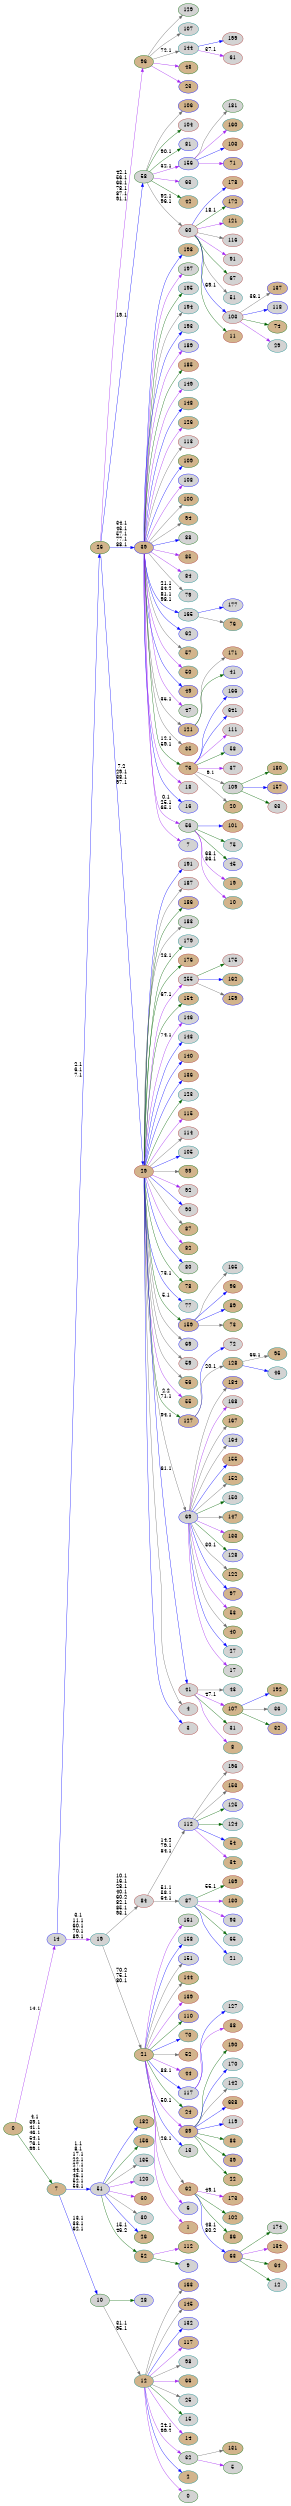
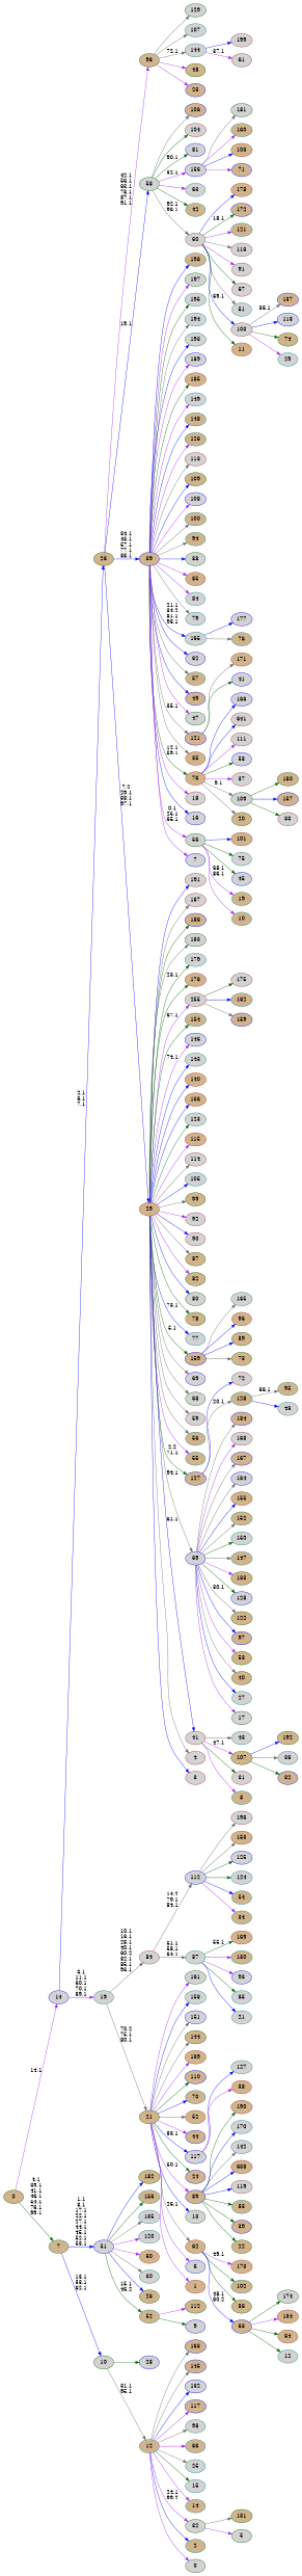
  digraph {
    rankdir=LR
    node [color=teal fillcolor=lightgrey style=filled]
    edge [color=gray40]
    n1 [color=brown label=199]
    n2 [fillcolor=tan label=198]
    n3 [color=darkgreen label=197]
    n4 [color=brown label=196]
    n5 [label=195]
    n6 [label=194]
    n7 [label=193]
    n8 [color=darkgreen fillcolor=tan label=192]
    n9 [color=brown label=191]
    n10 [color=brown fillcolor=tan label=190]
    n11 [color=blue label=189]
    n12 [color=brown label=187]
    n13 [color=blue fillcolor=tan label=186]
    n14 [color=brown fillcolor=tan label=185]
    n15 [color=blue fillcolor=tan label=184]
    n16 [color=darkgreen label=183]
    n17 [color=darkgreen fillcolor=tan label=182]
    n18 [color=darkgreen label=181]
    n19 [color=darkgreen fillcolor=tan label=180]
    n20 [label=179]
    n21 [color=brown fillcolor=tan label=178]
    n22 [color=blue label=177]
    n23 [color=brown fillcolor=tan label=176]
    n24 [color=brown label=175]
    n25 [color=darkgreen label=174]
    n26 [color=brown fillcolor=tan label=173]
    n27 [color=blue fillcolor=tan label=172]
    n28 [color=brown fillcolor=tan label=171]
    n29 [label=170]
    n30 [color=brown fillcolor=tan label=169]
    n31 [color=brown label=168]
-   n32 [color=darkgreen fillcolor=tan label=167]
+   n32 [color=blue fillcolor=tan label=167]
    n33 [color=blue label=166]
    n34 [label=165]
    n35 [color=blue label=164]
    n36 [color=blue fillcolor=tan label=163]
    n37 [fillcolor=tan label=162]
    n38 [color=darkgreen label=161]
    n39 [fillcolor=tan label=160]
    n40 [color=blue fillcolor=tan label=159]
    255 [color=brown]
    n42 [label=158]
    n43 [color=blue fillcolor=tan label=157]
    n44 [fillcolor=tan label=156]
    n45 [color=brown fillcolor=tan label=155]
    n46 [fillcolor=tan label=154]
    n47 [color=brown fillcolor=tan label=153]
    n48 [fillcolor=tan label=152]
    n49 [color=blue label=151]
    n50 [label=150]
    n51 [label=149]
    n52 [fillcolor=tan label=148]
    n53 [fillcolor=tan label=147]
    n54 [color=blue label=146]
    n55 [color=blue fillcolor=tan label=145]
    n56 [color=darkgreen fillcolor=tan label=144]
    n57 [label=143]
    n58 [label=142]
    n59 [color=brown label=641]
    n60 [color=brown fillcolor=tan label=140]
    n61 [color=brown fillcolor=tan label=139]
    n62 [color=brown fillcolor=tan label=638]
    n63 [color=blue fillcolor=tan label=137]
    n64 [color=brown fillcolor=tan label=136]
    n65 [label=135]
    n66 [color=brown fillcolor=tan label=134]
    n67 [color=darkgreen fillcolor=tan label=133]
    n68 [color=blue label=132]
    n69 [color=darkgreen fillcolor=tan label=131]
    n70 [fillcolor=tan label=130]
    n71 [color=darkgreen label=129]
    n72 [color=blue label=128]
    n73 [label=127]
    n74 [fillcolor=tan label=126]
    n75 [color=blue label=125]
    n76 [label=124]
    n77 [label=123]
    n78 [color=darkgreen fillcolor=tan label=122]
    n79 [fillcolor=tan label=121]
    n80 [label=120]
    n81 [color=brown label=119]
    n82 [color=blue label=118]
    n83 [color=blue fillcolor=tan label=117]
    n84 [color=brown label=116]
    n85 [color=brown fillcolor=tan label=115]
    n86 [color=brown label=114]
    n87 [color=brown label=113]
    n88 [color=darkgreen fillcolor=tan label=112]
    n89 [color=brown label=111]
    n90 [color=blue fillcolor=tan label=110]
    n91 [color=darkgreen fillcolor=tan label=109]
    n92 [color=blue label=108]
    n93 [label=107]
    n94 [color=blue fillcolor=tan label=106]
    n95 [label=105]
    n96 [color=brown label=104]
    n97 [color=brown fillcolor=tan label=103]
    n98 [fillcolor=tan label=102]
    n99 [color=brown fillcolor=tan label=101]
    n100 [fillcolor=tan label=100]
    n101 [color=darkgreen fillcolor=tan label=99]
    n102 [label=98]
    n103 [color=blue fillcolor=tan label=97]
    n104 [color=brown fillcolor=tan label=96]
    n105 [fillcolor=tan label=95]
    n106 [fillcolor=tan label=94]
    n107 [color=blue label=93]
    n108 [color=brown label=92]
    n109 [color=brown label=91]
    n110 [color=brown label=90]
    n111 [color=darkgreen fillcolor=tan label=89]
    n112 [color=darkgreen label=88]
    n113 [color=darkgreen fillcolor=tan label=87]
    n114 [color=darkgreen fillcolor=tan label=86]
    n115 [color=brown fillcolor=tan label=85]
    n116 [label=84]
    n117 [fillcolor=tan label=83]
    n118 [color=darkgreen fillcolor=tan label=82]
    n119 [color=blue label=81]
    n120 [color=darkgreen label=80]
    n121 [label=79]
    n122 [color=darkgreen fillcolor=tan label=78]
    n123 [label=77]
    n124 [fillcolor=tan label=76]
    165
    n126 [label=75]
    n127 [color=darkgreen fillcolor=tan label=74]
    n128 [color=darkgreen fillcolor=tan label=73]
    159 [color=blue fillcolor=tan]
    n130 [color=brown label=72]
    n131 [color=blue fillcolor=tan label=71]
    156 [color=blue]
    n133 [fillcolor=tan label=70]
    n134 [color=blue label=69]
+   n135 [color=darkgreen label=68]
    n136 [color=brown label=67]
    n137 [fillcolor=tan label=66]
    n138 [label=65]
    n139 [color=brown fillcolor=tan label=64]
    n140 [label=63]
    n141 [color=blue label=62]
    n142 [color=brown label=61]
    144
    n144 [color=brown fillcolor=tan label=60]
    n145 [color=brown label=59]
    n146 [color=blue label=58]
    n147 [fillcolor=tan label=57]
    n148 [fillcolor=tan label=56]
    n149 [fillcolor=tan label=55]
    n150 [fillcolor=tan label=54]
    n151 [color=darkgreen fillcolor=tan label=53]
    n152 [color=brown fillcolor=tan label=52]
    n153 [label=51]
-   n154 [fillcolor=tan label=50]
    n155 [color=blue fillcolor=tan label=49]
    n156 [color=darkgreen fillcolor=tan label=48]
    n157 [color=darkgreen label=47]
    n158 [label=46]
    128 [fillcolor=tan]
    127 [color=blue fillcolor=tan]
    n161 [color=blue label=45]
    n162 [color=blue fillcolor=tan label=44]
    n163 [label=43]
    n164 [fillcolor=tan label=42]
    n165 [color=blue label=41]
    121 [color=blue fillcolor=tan]
    n167 [color=darkgreen fillcolor=tan label=40]
    n168 [color=blue fillcolor=tan label=39]
    n169 [color=brown fillcolor=tan label=38]
    117 [color=blue]
    n171 [color=brown label=37]
    n172 [label=36]
    n173 [color=brown fillcolor=tan label=35]
    n174 [fillcolor=tan label=34]
    112 [color=blue]
    n176 [color=brown label=33]
    109 [color=darkgreen]
    n178 [color=blue fillcolor=tan label=32]
    107 [color=darkgreen fillcolor=tan]
    n180 [color=brown label=31]
    n181 [label=30]
    n182 [label=29]
    103 [color=brown]
    n184 [color=blue label=28]
    n185 [label=27]
    n186 [color=darkgreen fillcolor=tan label=26]
    n187 [label=25]
    n188 [color=blue fillcolor=tan label=24]
    n189 [color=blue fillcolor=tan label=23]
    96 [color=darkgreen fillcolor=tan]
    n191 [color=darkgreen fillcolor=tan label=22]
    89 [color=blue fillcolor=tan]
    n193 [label=21]
    87
    84 [color=brown]
    n196 [color=darkgreen fillcolor=tan label=20]
    76 [color=brown fillcolor=tan]
    n198 [fillcolor=tan label=19]
    n199 [color=brown label=18]
    n200 [color=darkgreen label=17]
    69 [color=blue]
    n202 [color=blue label=16]
    n203 [label=15]
    n204 [fillcolor=tan label=14]
    n205 [color=darkgreen label=13]
    n206 [label=12]
    63 [color=blue fillcolor=tan]
    62 [color=brown fillcolor=tan]
    n209 [color=brown fillcolor=tan label=11]
    60 [color=brown]
    58 [color=darkgreen]
    n212 [fillcolor=tan label=10]
    56 [color=darkgreen]
    n214 [color=blue label=9]
    52 [fillcolor=tan]
    51 [color=blue]
    n217 [fillcolor=tan label=8]
    41 [color=brown]
    n219 [color=blue label=7]
    39 [color=blue fillcolor=tan]
    n221 [color=blue label=6]
    n222 [color=darkgreen label=5]
    32 [color=darkgreen]
    n224 [color=brown label=4]
    n225 [color=brown label=3]
    29 [color=brown fillcolor=tan]
    26 [color=darkgreen fillcolor=tan]
    n228 [fillcolor=tan label=2]
    n229 [color=brown fillcolor=tan label=1]
    21 [color=darkgreen fillcolor=tan]
    19
    14 [color=blue]
    n233 [color=darkgreen label=0]
    12 [fillcolor=tan]
    10 [color=darkgreen]
    7 [fillcolor=tan]
    0 [color=darkgreen fillcolor=tan]
    255 -> n24 [color=darkgreen]
    255 -> n37 [color=blue]
    255 -> n40
    165 -> n22 [color=blue]
    165 -> n124
    159 -> n34
    159 -> n104 [color=blue]
    159 -> n111 [color=blue]
    159 -> n128
    156 -> n18
    156 -> n39 [color=purple]
    156 -> n97 [color=blue]
    156 -> n131 [color=purple]
    144 -> n1 [color=blue]
    144 -> n142 [color=purple label="37,1"]
    128 -> n105 [label="66,1"]
    128 -> n158 [color=blue]
    127 -> n130 [color=blue]
    127 -> 128 [label="20,1"]
    121 -> n28
    121 -> n165 [color=darkgreen]
    117 -> n73 [color=blue]
    117 -> n169 [color=purple]
    112 -> n4
    112 -> n47
    112 -> n75 [color=darkgreen]
    112 -> n76 [color=darkgreen]
    112 -> n150 [color=blue]
    112 -> n174 [color=purple]
    109 -> n19 [color=darkgreen]
    109 -> n43 [color=blue]
    109 -> n176 [color=darkgreen]
    107 -> n8 [color=blue]
    107 -> n172
    107 -> n178 [color=darkgreen]
    103 -> n63 [label="36,1"]
    103 -> n82 [color=blue]
    103 -> n127 [color=darkgreen]
    103 -> n182 [color=purple]
    96 -> n71
    96 -> n93
    96 -> 144 [label="72,1"]
    96 -> n156 [color=purple]
    96 -> n189 [color=purple]
    89 -> n10 [color=darkgreen]
    89 -> n29 [color=blue]
    89 -> n58
    89 -> n62 [color=blue]
    89 -> n81 [color=blue]
    89 -> n117 [color=darkgreen]
    89 -> n168 [color=darkgreen]
    89 -> n191 [color=darkgreen]
    87 -> n30 [color=darkgreen label="55,1"]
    87 -> n70 [color=purple]
    87 -> n107 [color=purple]
    87 -> n138 [color=darkgreen]
    87 -> n193 [color=blue]
    84 -> 112 [label="14,2\n79,1\n84,1"]
    84 -> 87 [label="51,1\n58,1\n64,1"]
    76 -> n33 [color=blue]
    76 -> n59 [color=blue]
    76 -> n89 [color=purple]
    76 -> n146 [color=darkgreen]
    76 -> n171 [color=purple]
    76 -> 109 [label="9,1"]
    76 -> n196
    69 -> n15
    69 -> n31 [color=purple]
    69 -> n32
    69 -> n35
    69 -> n45 [color=blue]
    69 -> n48
    69 -> n50 [color=darkgreen]
    69 -> n53
    69 -> n67 [color=purple]
    69 -> n72 [color=darkgreen]
    69 -> n78 [label="30,1"]
    69 -> n103 [color=blue]
    69 -> n151 [color=purple]
    69 -> n167
    69 -> n185 [color=blue]
    69 -> n200 [color=purple]
    63 -> n25 [color=darkgreen]
    63 -> n66 [color=purple]
    63 -> n139 [color=darkgreen]
    63 -> n206 [color=darkgreen]
    62 -> n26 [color=purple label="49,1"]
    62 -> n98 [color=darkgreen]
    62 -> n114 [color=darkgreen]
    62 -> 63 [color=blue label="48,1\n80,2"]
    60 -> n21 [color=blue]
    60 -> n27 [color=darkgreen label="18,1"]
    60 -> n79 [color=purple]
    60 -> n84
    60 -> n109 [color=purple]
    60 -> n136 [color=darkgreen]
    60 -> n153
    60 -> 103 [color=blue label="69,1"]
    60 -> n209 [color=darkgreen]
    58 -> n94
    58 -> n96 [color=darkgreen]
    58 -> n119 [color=darkgreen label="90,1"]
    58 -> 156 [color=purple label="32,1"]
    58 -> n140 [color=purple]
    58 -> n164 [color=darkgreen]
    58 -> 60 [label="92,1\n96,1"]
    56 -> n99 [color=blue]
    56 -> n126 [color=darkgreen]
    56 -> n161 [color=darkgreen]
    56 -> n198 [color=purple label="68,1\n86,1"]
    56 -> n212 [color=purple]
    52 -> n88 [color=purple]
    52 -> n214 [color=darkgreen]
    51 -> n17 [color=blue]
    51 -> n44 [color=darkgreen]
    51 -> n65
    51 -> n80 [color=purple]
    51 -> n144 [color=purple]
    51 -> n181
    51 -> n186 [color=blue]
    51 -> 52 [color=darkgreen label="15,1\n46,2"]
    41 -> n163
    41 -> 107 [color=purple label="47,1"]
    41 -> n180 [color=darkgreen]
    41 -> n217 [color=purple]
    39 -> n2 [color=blue]
    39 -> n3 [color=purple]
    39 -> n5 [color=darkgreen]
    39 -> n6
    39 -> n7 [color=blue]
    39 -> n11 [color=purple]
    39 -> n14 [color=darkgreen]
    39 -> n51 [color=purple]
    39 -> n52 [color=blue]
    39 -> n74 [color=purple]
    39 -> n87
    39 -> n91 [color=blue]
    39 -> n92 [color=purple]
    39 -> n100
    39 -> n106
    39 -> n112 [color=blue]
    39 -> n115 [color=purple]
    39 -> n116 [color=purple]
    39 -> n121
    39 -> 165 [color=blue label="21,1\n34,2\n81,1\n98,1"]
    39 -> n141 [color=blue]
    39 -> n147
-   39 -> n154 [color=purple]
    39 -> n155 [color=blue]
    39 -> n157 [color=purple]
    39 -> 121 [label="35,1"]
    39 -> n173
    39 -> 76 [color=darkgreen label="12,1\n59,1"]
    39 -> n199 [color=purple]
    39 -> n202 [color=blue]
    39 -> 56 [color=purple label="0,1\n25,1\n65,1"]
    39 -> n219 [color=purple]
    32 -> n69
    32 -> n222 [color=purple]
    29 -> n9 [color=blue]
    29 -> n12
    29 -> n13 [color=darkgreen]
    29 -> n16
    29 -> n20 [color=darkgreen label="23,1"]
    29 -> n23 [color=darkgreen]
    29 -> 255 [color=purple label="67,1"]
    29 -> n46 [color=darkgreen]
    29 -> n54 [color=purple label="74,1"]
    29 -> n57 [color=blue]
    29 -> n60 [color=blue]
    29 -> n64 [color=blue]
    29 -> n77 [color=darkgreen]
    29 -> n85 [color=purple]
    29 -> n86
    29 -> n95 [color=blue]
    29 -> n101
    29 -> n108 [color=purple]
    29 -> n110 [color=blue]
    29 -> n113
    29 -> n118 [color=purple]
    29 -> n120 [color=blue]
    29 -> n122 [color=darkgreen]
    29 -> n123 [color=blue label="73,1"]
    29 -> 159 [color=darkgreen label="5,1"]
    29 -> n134
+   29 -> n135
    29 -> n145
    29 -> n148
    29 -> n149 [color=purple]
    29 -> 127 [color=darkgreen label="2,2\n71,1"]
    29 -> 69 [label="94,1"]
    29 -> 41 [color=blue label="61,1"]
    29 -> n224
    29 -> n225 [color=blue]
    26 -> 96 [color=purple label="42,1\n56,1\n63,1\n78,1\n87,1\n91,1"]
    26 -> 58 [color=blue label="19,1"]
    26 -> 39 [color=blue label="34,1\n43,1\n57,1\n77,1\n88,1"]
    26 -> 29 [color=blue label="7,2\n29,1\n38,1\n97,1"]
    21 -> n38 [color=purple]
    21 -> n42 [color=blue]
    21 -> n49
    21 -> n56
    21 -> n61 [color=purple]
    21 -> n90 [color=darkgreen]
    21 -> n133 [color=blue]
    21 -> n152
    21 -> n162 [color=purple]
    21 -> 117 [color=blue label="83,1"]
    21 -> n188 [color=darkgreen]
    21 -> 89 [color=purple label="50,1"]
    21 -> n205 [color=blue]
    21 -> 62 [label="26,1"]
    21 -> n221 [color=purple]
    21 -> n229 [color=purple]
    19 -> 84 [label="10,1\n16,1\n28,1\n40,1\n60,2\n82,1\n85,1\n93,1"]
    19 -> 21 [label="70,2\n75,1\n80,1"]
    14 -> 26 [color=blue label="2,1\n6,1\n7,1"]
    14 -> 19 [color=purple label="3,1\n11,1\n60,1\n70,1\n89,1"]
    12 -> n36
    12 -> n55
    12 -> n68 [color=blue]
    12 -> n83 [color=purple]
    12 -> n102
    12 -> n137 [color=purple]
    12 -> n187
    12 -> n203 [color=darkgreen]
    12 -> n204 [color=purple]
    12 -> 32 [color=purple label="24,1\n99,2"]
    12 -> n228 [color=blue]
    12 -> n233 [color=purple]
    10 -> n184 [color=darkgreen]
    10 -> 12 [label="31,1\n95,1"]
    7 -> 51 [color=blue label="1,1\n8,1\n17,1\n22,1\n27,1\n44,1\n45,1\n52,1\n53,1"]
    7 -> 10 [color=blue label="13,1\n33,1\n62,1"]
    0 -> 14 [color=purple label="14,1"]
    0 -> 7 [color=darkgreen label="4,1\n39,1\n41,1\n46,1\n54,1\n76,1\n99,1"]
  }
